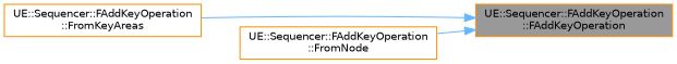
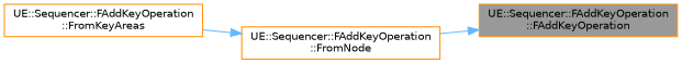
  digraph {
    rankdir=RL
    node [color=darkorange fillcolor=white fontname=Helvetica fontsize=10 shape=box style=filled]
    edge [color=steelblue1 dir=back fontname=Helvetica fontsize=10 labelfontname=Helvetica labelfontsize=10 style=solid]
    n1 [fillcolor=grey60 fontcolor=black height=0.2 label="UE::Sequencer::FAddKeyOperation\l::FAddKeyOperation" width=0.4]
    n2 [height=0.2 label="UE::Sequencer::FAddKeyOperation\l::FromKeyAreas" width=0.4]
    n3 [height=0.2 label="UE::Sequencer::FAddKeyOperation\l::FromNode" width=0.4]
-   n1 -> n2
+   n3 -> n2
    n1 -> n3
  }
